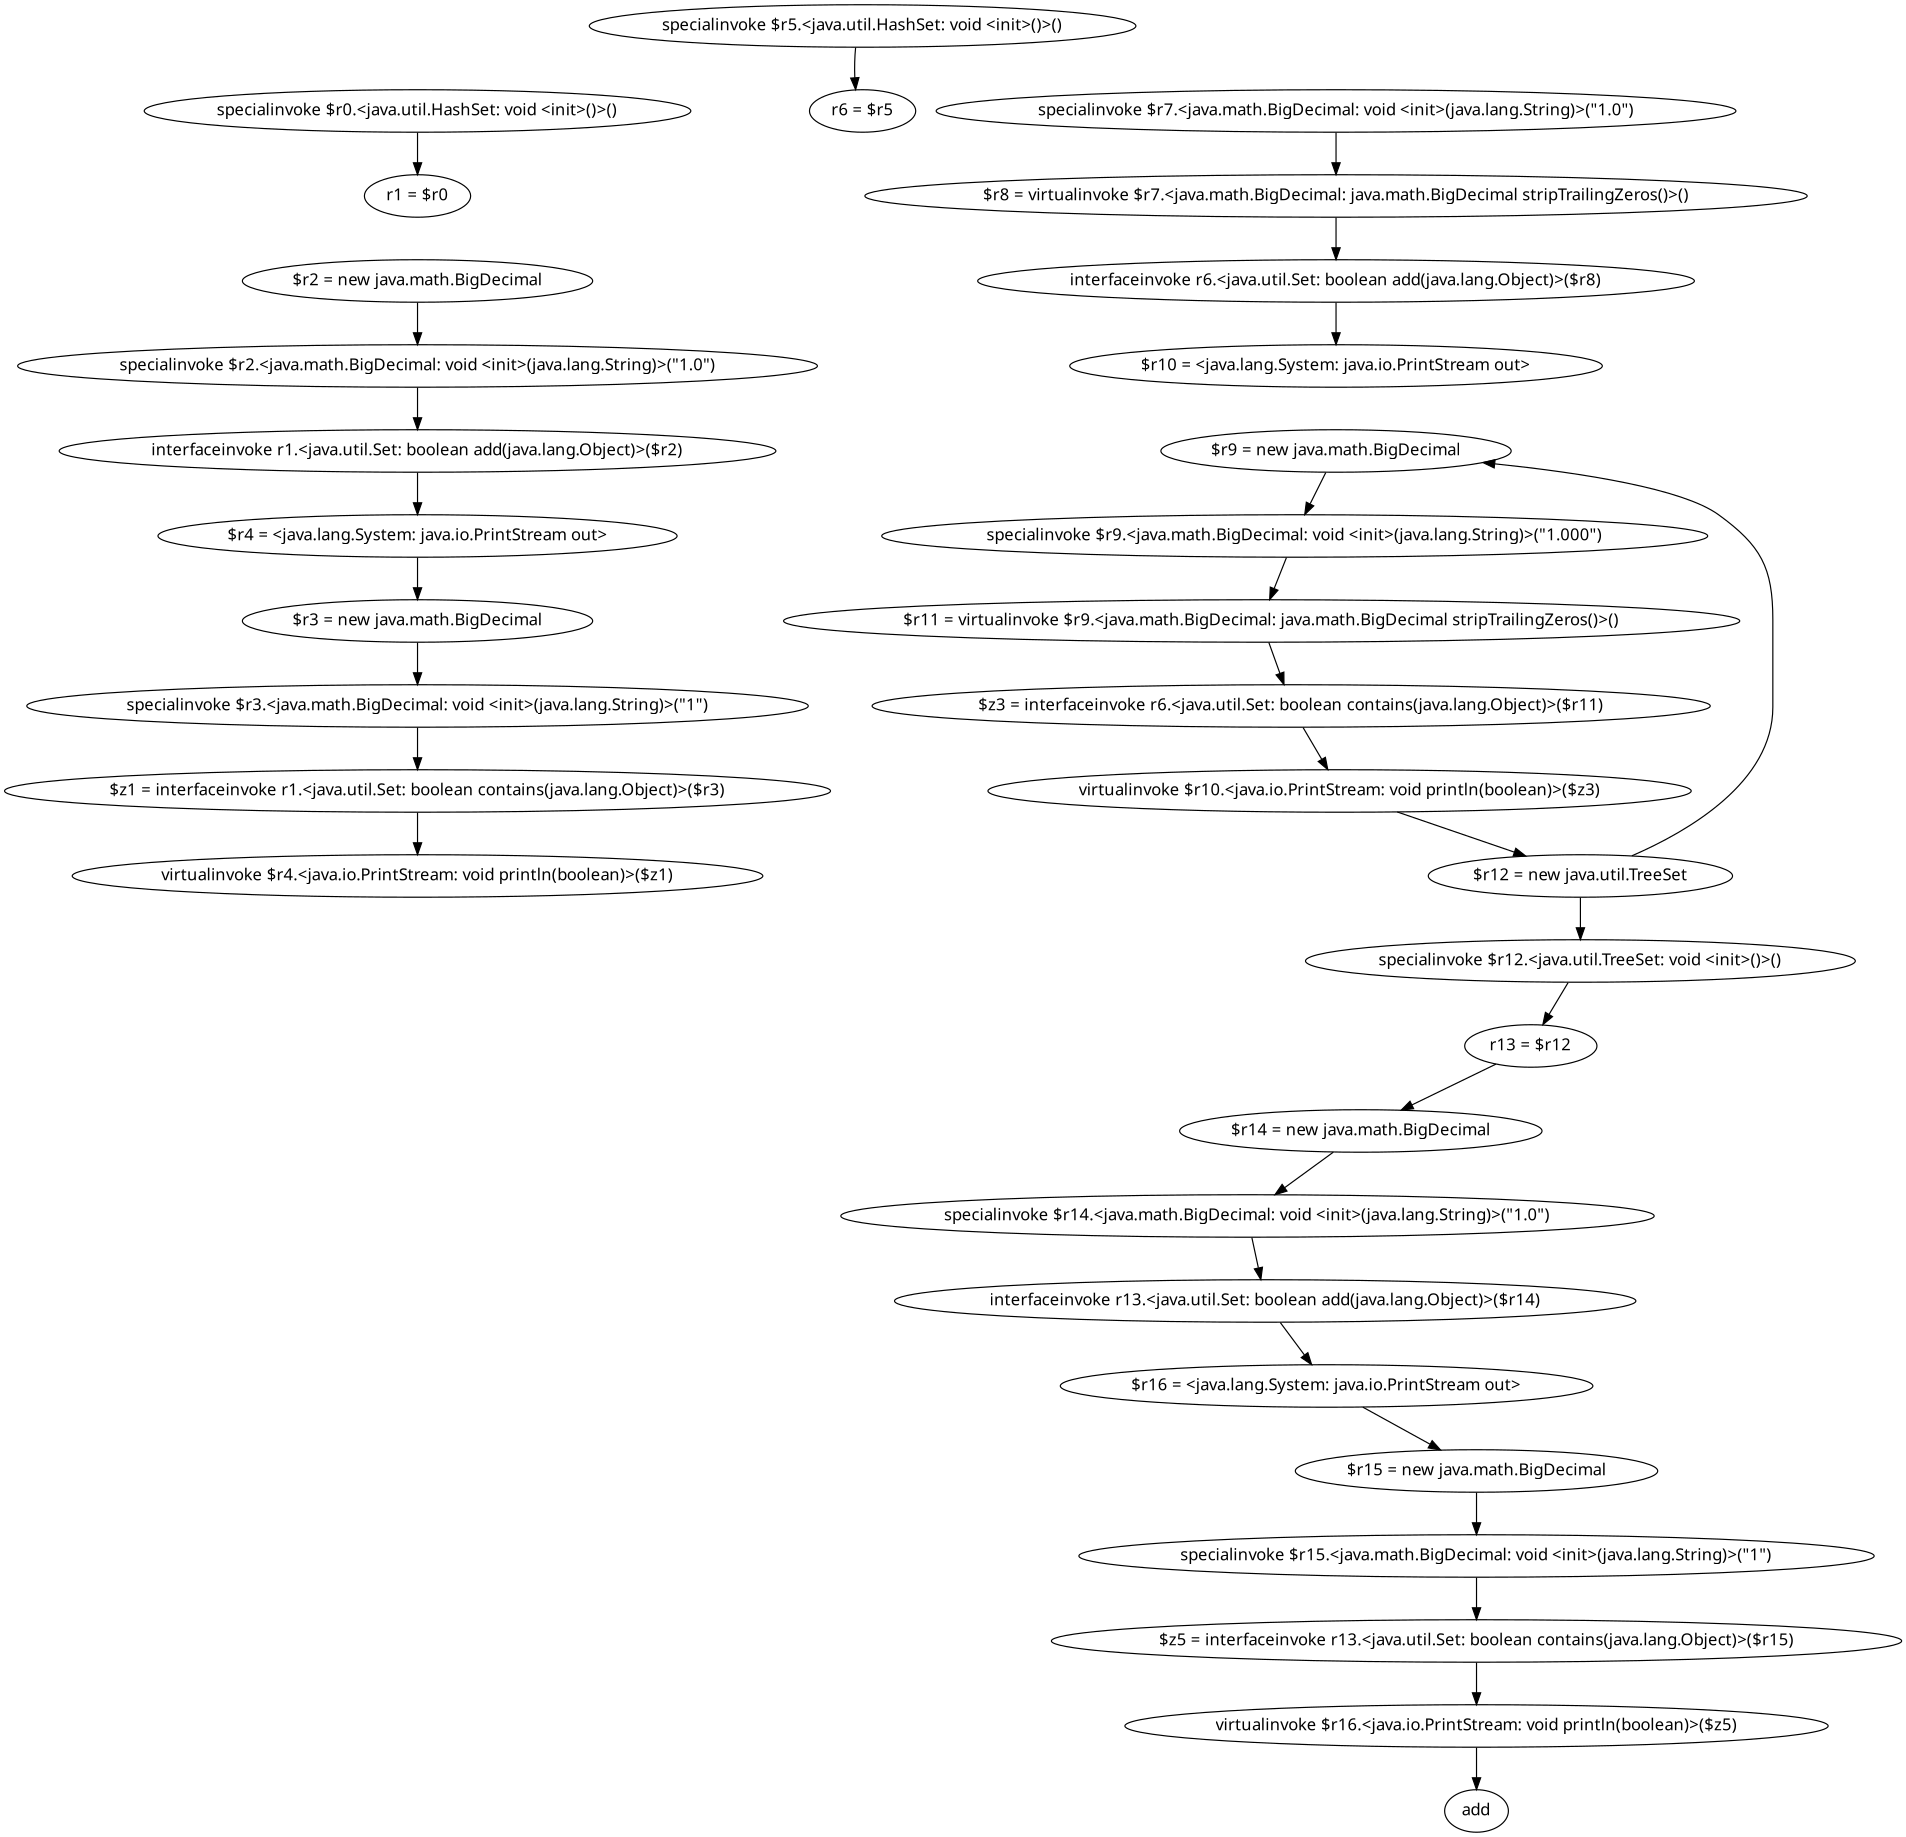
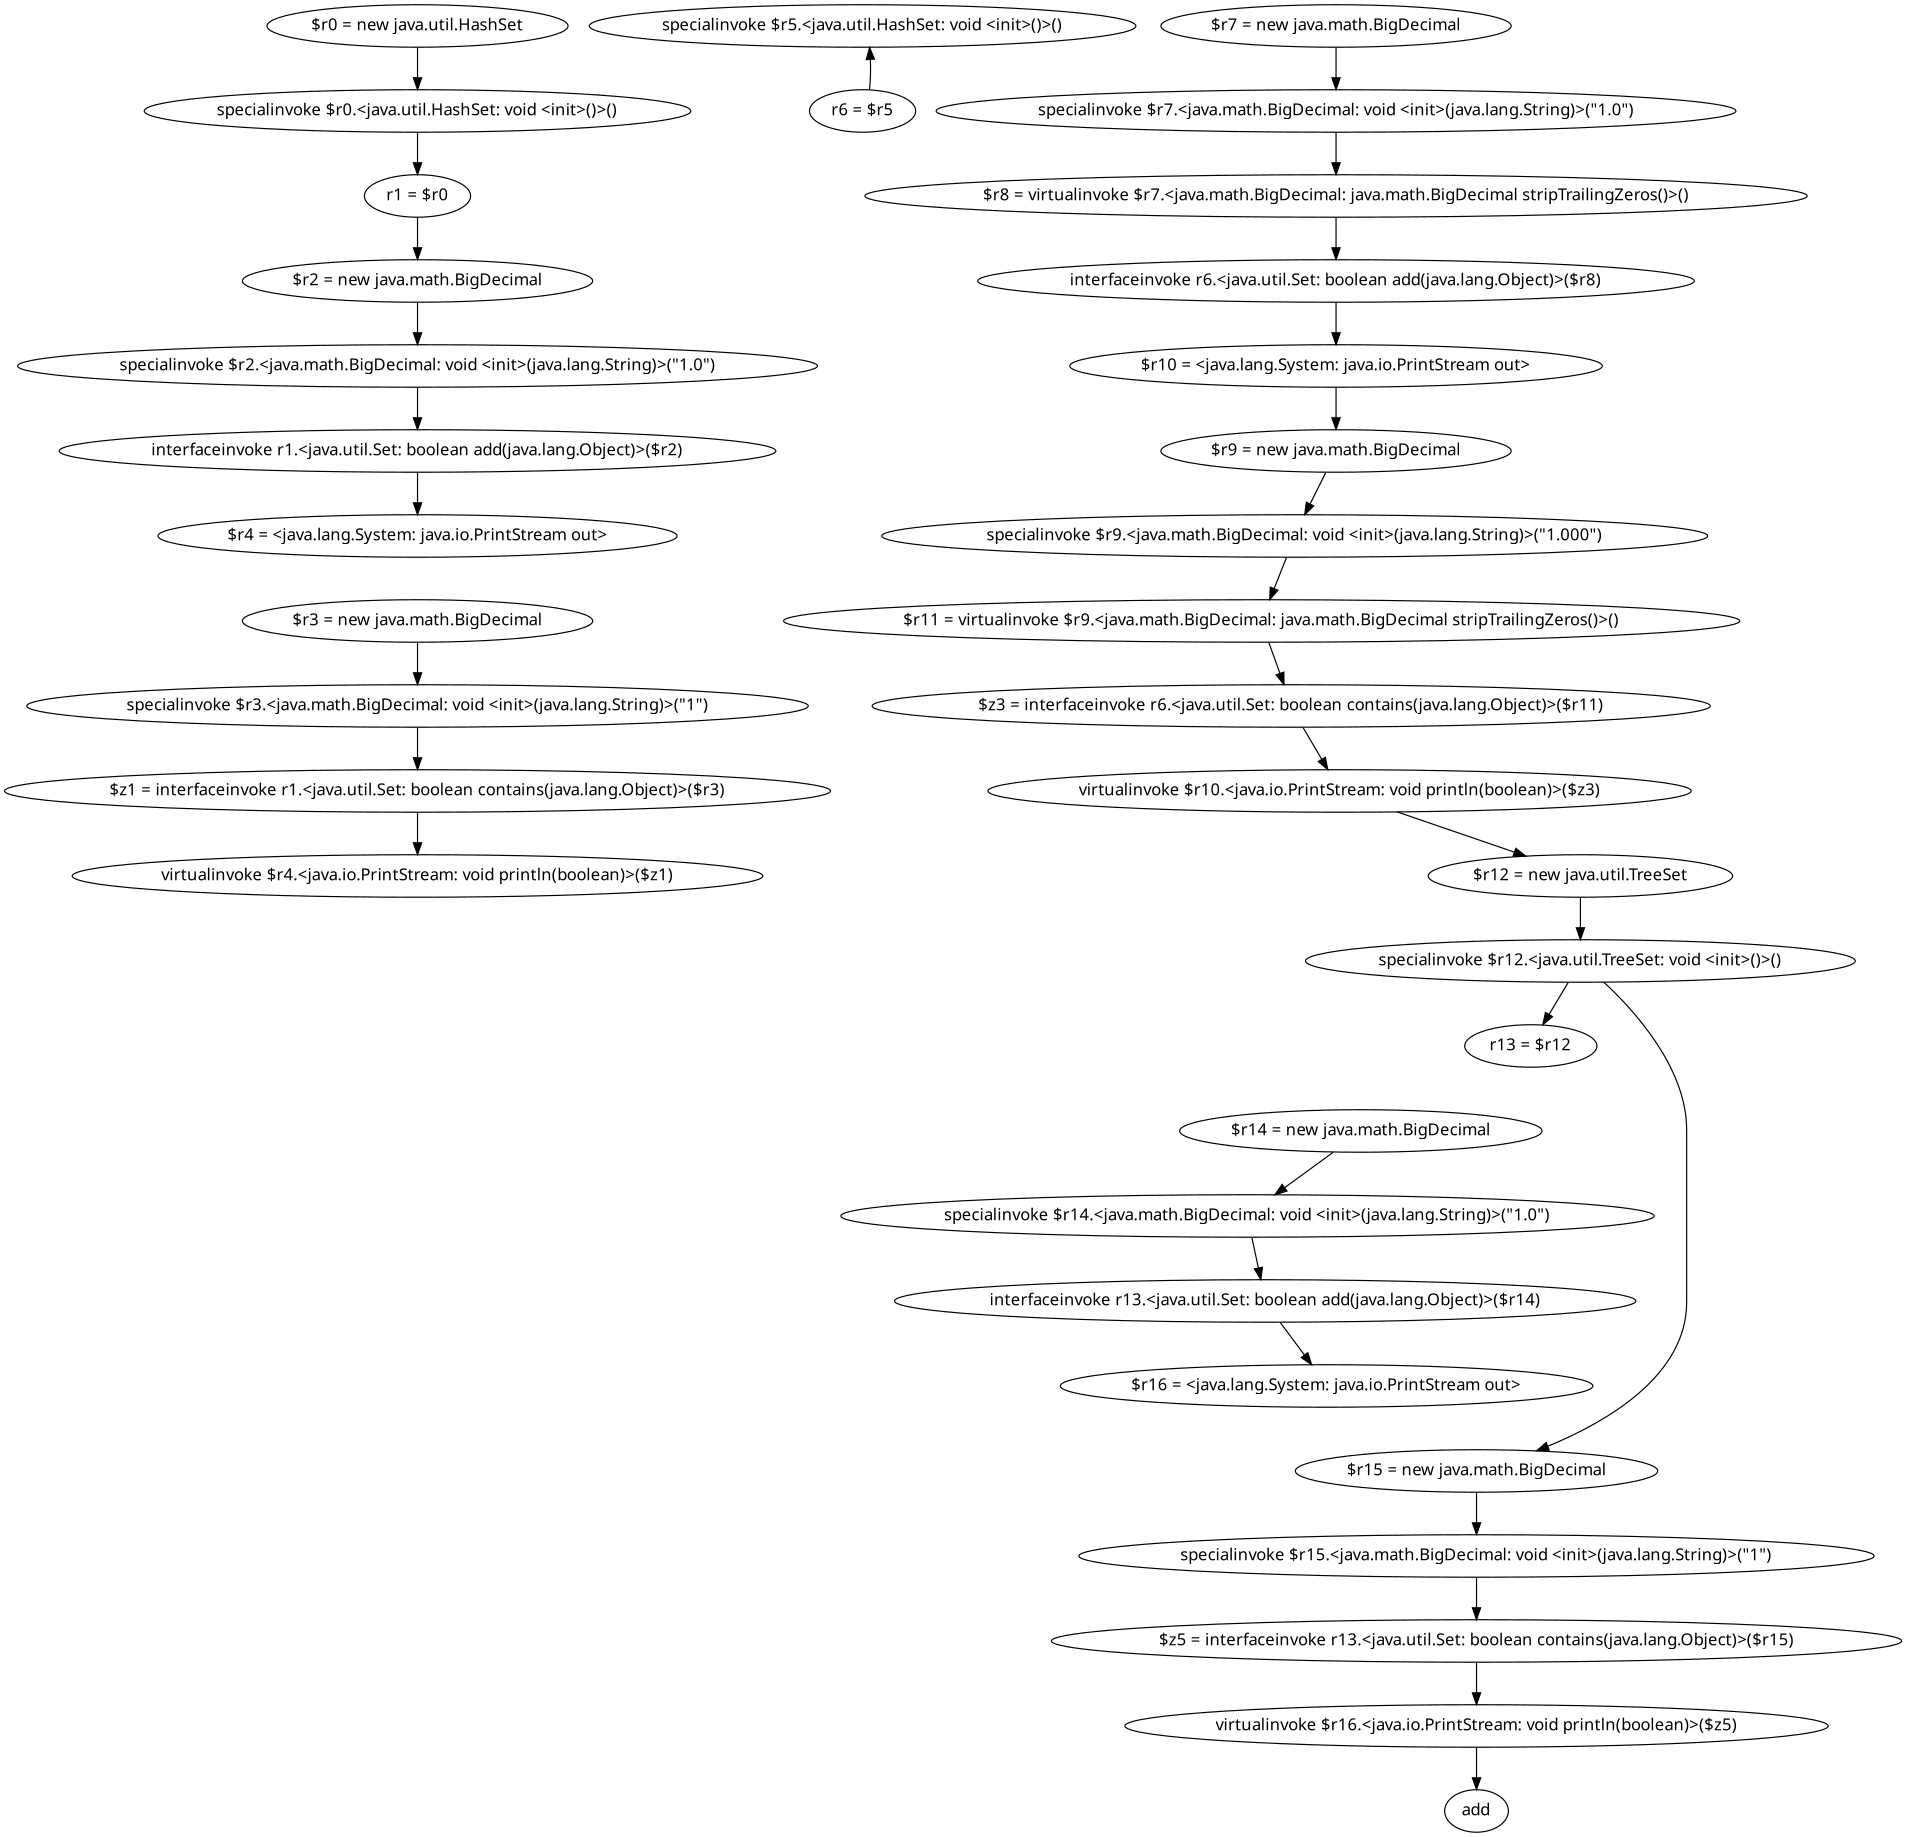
  digraph {
    fontname="Noto Sans"
    node [fontname="Noto Sans"]
    edge [fontname="Noto Sans"]
+   "$r0 = new java.util.HashSet"
    "specialinvoke $r0.<java.util.HashSet: void <init>()>()"
    "r1 = $r0"
    "$r2 = new java.math.BigDecimal"
    "specialinvoke $r2.<java.math.BigDecimal: void <init>(java.lang.String)>(\"1.0\")"
    "interfaceinvoke r1.<java.util.Set: boolean add(java.lang.Object)>($r2)"
    "$r4 = <java.lang.System: java.io.PrintStream out>"
    "$r3 = new java.math.BigDecimal"
    "specialinvoke $r3.<java.math.BigDecimal: void <init>(java.lang.String)>(\"1\")"
    "$z1 = interfaceinvoke r1.<java.util.Set: boolean contains(java.lang.Object)>($r3)"
    "virtualinvoke $r4.<java.io.PrintStream: void println(boolean)>($z1)"
    "specialinvoke $r5.<java.util.HashSet: void <init>()>()"
    "r6 = $r5"
+   "$r7 = new java.math.BigDecimal"
    "specialinvoke $r7.<java.math.BigDecimal: void <init>(java.lang.String)>(\"1.0\")"
    "$r8 = virtualinvoke $r7.<java.math.BigDecimal: java.math.BigDecimal stripTrailingZeros()>()"
    "interfaceinvoke r6.<java.util.Set: boolean add(java.lang.Object)>($r8)"
    "$r10 = <java.lang.System: java.io.PrintStream out>"
    "$r9 = new java.math.BigDecimal"
    "specialinvoke $r9.<java.math.BigDecimal: void <init>(java.lang.String)>(\"1.000\")"
    "$r11 = virtualinvoke $r9.<java.math.BigDecimal: java.math.BigDecimal stripTrailingZeros()>()"
    "$z3 = interfaceinvoke r6.<java.util.Set: boolean contains(java.lang.Object)>($r11)"
    "virtualinvoke $r10.<java.io.PrintStream: void println(boolean)>($z3)"
    "$r12 = new java.util.TreeSet"
    "specialinvoke $r12.<java.util.TreeSet: void <init>()>()"
    "r13 = $r12"
    "$r14 = new java.math.BigDecimal"
    "specialinvoke $r14.<java.math.BigDecimal: void <init>(java.lang.String)>(\"1.0\")"
    "interfaceinvoke r13.<java.util.Set: boolean add(java.lang.Object)>($r14)"
    "$r16 = <java.lang.System: java.io.PrintStream out>"
    "$r15 = new java.math.BigDecimal"
    "specialinvoke $r15.<java.math.BigDecimal: void <init>(java.lang.String)>(\"1\")"
    "$z5 = interfaceinvoke r13.<java.util.Set: boolean contains(java.lang.Object)>($r15)"
    "virtualinvoke $r16.<java.io.PrintStream: void println(boolean)>($z5)"
    n35 [label=add]
+   "$r0 = new java.util.HashSet" -> "specialinvoke $r0.<java.util.HashSet: void <init>()>()"
    "specialinvoke $r0.<java.util.HashSet: void <init>()>()" -> "r1 = $r0"
+   "r1 = $r0" -> "$r2 = new java.math.BigDecimal"
    "$r2 = new java.math.BigDecimal" -> "specialinvoke $r2.<java.math.BigDecimal: void <init>(java.lang.String)>(\"1.0\")"
    "specialinvoke $r2.<java.math.BigDecimal: void <init>(java.lang.String)>(\"1.0\")" -> "interfaceinvoke r1.<java.util.Set: boolean add(java.lang.Object)>($r2)"
    "interfaceinvoke r1.<java.util.Set: boolean add(java.lang.Object)>($r2)" -> "$r4 = <java.lang.System: java.io.PrintStream out>"
-   "$r4 = <java.lang.System: java.io.PrintStream out>" -> "$r3 = new java.math.BigDecimal"
    "$r3 = new java.math.BigDecimal" -> "specialinvoke $r3.<java.math.BigDecimal: void <init>(java.lang.String)>(\"1\")"
    "specialinvoke $r3.<java.math.BigDecimal: void <init>(java.lang.String)>(\"1\")" -> "$z1 = interfaceinvoke r1.<java.util.Set: boolean contains(java.lang.Object)>($r3)"
    "$z1 = interfaceinvoke r1.<java.util.Set: boolean contains(java.lang.Object)>($r3)" -> "virtualinvoke $r4.<java.io.PrintStream: void println(boolean)>($z1)"
-   "specialinvoke $r5.<java.util.HashSet: void <init>()>()" -> "r6 = $r5"
+   "r6 = $r5" -> "specialinvoke $r5.<java.util.HashSet: void <init>()>()"
+   "$r7 = new java.math.BigDecimal" -> "specialinvoke $r7.<java.math.BigDecimal: void <init>(java.lang.String)>(\"1.0\")"
    "specialinvoke $r7.<java.math.BigDecimal: void <init>(java.lang.String)>(\"1.0\")" -> "$r8 = virtualinvoke $r7.<java.math.BigDecimal: java.math.BigDecimal stripTrailingZeros()>()"
    "$r8 = virtualinvoke $r7.<java.math.BigDecimal: java.math.BigDecimal stripTrailingZeros()>()" -> "interfaceinvoke r6.<java.util.Set: boolean add(java.lang.Object)>($r8)"
    "interfaceinvoke r6.<java.util.Set: boolean add(java.lang.Object)>($r8)" -> "$r10 = <java.lang.System: java.io.PrintStream out>"
-   "$r12 = new java.util.TreeSet" -> "$r9 = new java.math.BigDecimal"
+   "$r10 = <java.lang.System: java.io.PrintStream out>" -> "$r9 = new java.math.BigDecimal"
    "$r9 = new java.math.BigDecimal" -> "specialinvoke $r9.<java.math.BigDecimal: void <init>(java.lang.String)>(\"1.000\")"
    "specialinvoke $r9.<java.math.BigDecimal: void <init>(java.lang.String)>(\"1.000\")" -> "$r11 = virtualinvoke $r9.<java.math.BigDecimal: java.math.BigDecimal stripTrailingZeros()>()"
    "$r11 = virtualinvoke $r9.<java.math.BigDecimal: java.math.BigDecimal stripTrailingZeros()>()" -> "$z3 = interfaceinvoke r6.<java.util.Set: boolean contains(java.lang.Object)>($r11)"
    "$z3 = interfaceinvoke r6.<java.util.Set: boolean contains(java.lang.Object)>($r11)" -> "virtualinvoke $r10.<java.io.PrintStream: void println(boolean)>($z3)"
    "virtualinvoke $r10.<java.io.PrintStream: void println(boolean)>($z3)" -> "$r12 = new java.util.TreeSet"
    "$r12 = new java.util.TreeSet" -> "specialinvoke $r12.<java.util.TreeSet: void <init>()>()"
    "specialinvoke $r12.<java.util.TreeSet: void <init>()>()" -> "r13 = $r12"
-   "r13 = $r12" -> "$r14 = new java.math.BigDecimal"
    "$r14 = new java.math.BigDecimal" -> "specialinvoke $r14.<java.math.BigDecimal: void <init>(java.lang.String)>(\"1.0\")"
    "specialinvoke $r14.<java.math.BigDecimal: void <init>(java.lang.String)>(\"1.0\")" -> "interfaceinvoke r13.<java.util.Set: boolean add(java.lang.Object)>($r14)"
    "interfaceinvoke r13.<java.util.Set: boolean add(java.lang.Object)>($r14)" -> "$r16 = <java.lang.System: java.io.PrintStream out>"
-   "$r16 = <java.lang.System: java.io.PrintStream out>" -> "$r15 = new java.math.BigDecimal"
+   "specialinvoke $r12.<java.util.TreeSet: void <init>()>()" -> "$r15 = new java.math.BigDecimal"
    "$r15 = new java.math.BigDecimal" -> "specialinvoke $r15.<java.math.BigDecimal: void <init>(java.lang.String)>(\"1\")"
    "specialinvoke $r15.<java.math.BigDecimal: void <init>(java.lang.String)>(\"1\")" -> "$z5 = interfaceinvoke r13.<java.util.Set: boolean contains(java.lang.Object)>($r15)"
    "$z5 = interfaceinvoke r13.<java.util.Set: boolean contains(java.lang.Object)>($r15)" -> "virtualinvoke $r16.<java.io.PrintStream: void println(boolean)>($z5)"
    "virtualinvoke $r16.<java.io.PrintStream: void println(boolean)>($z5)" -> n35
  }
